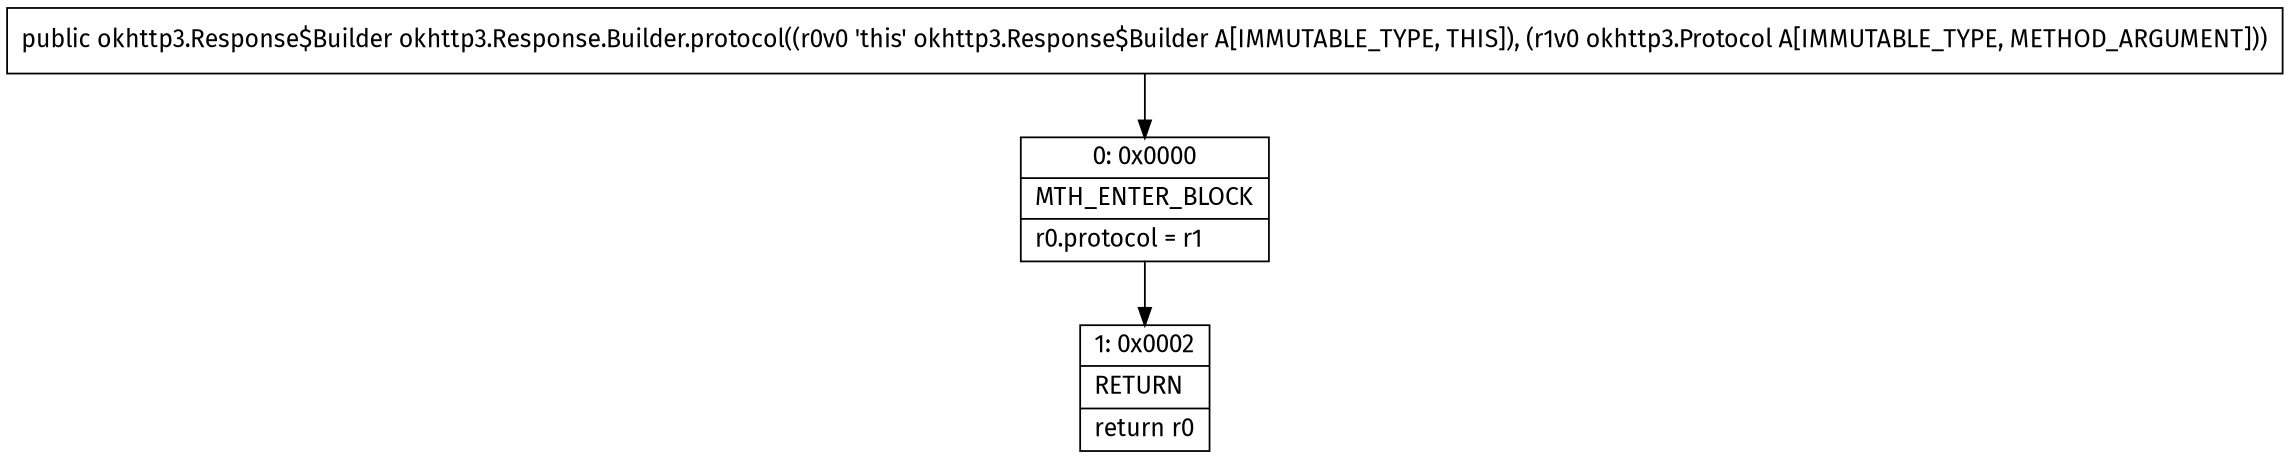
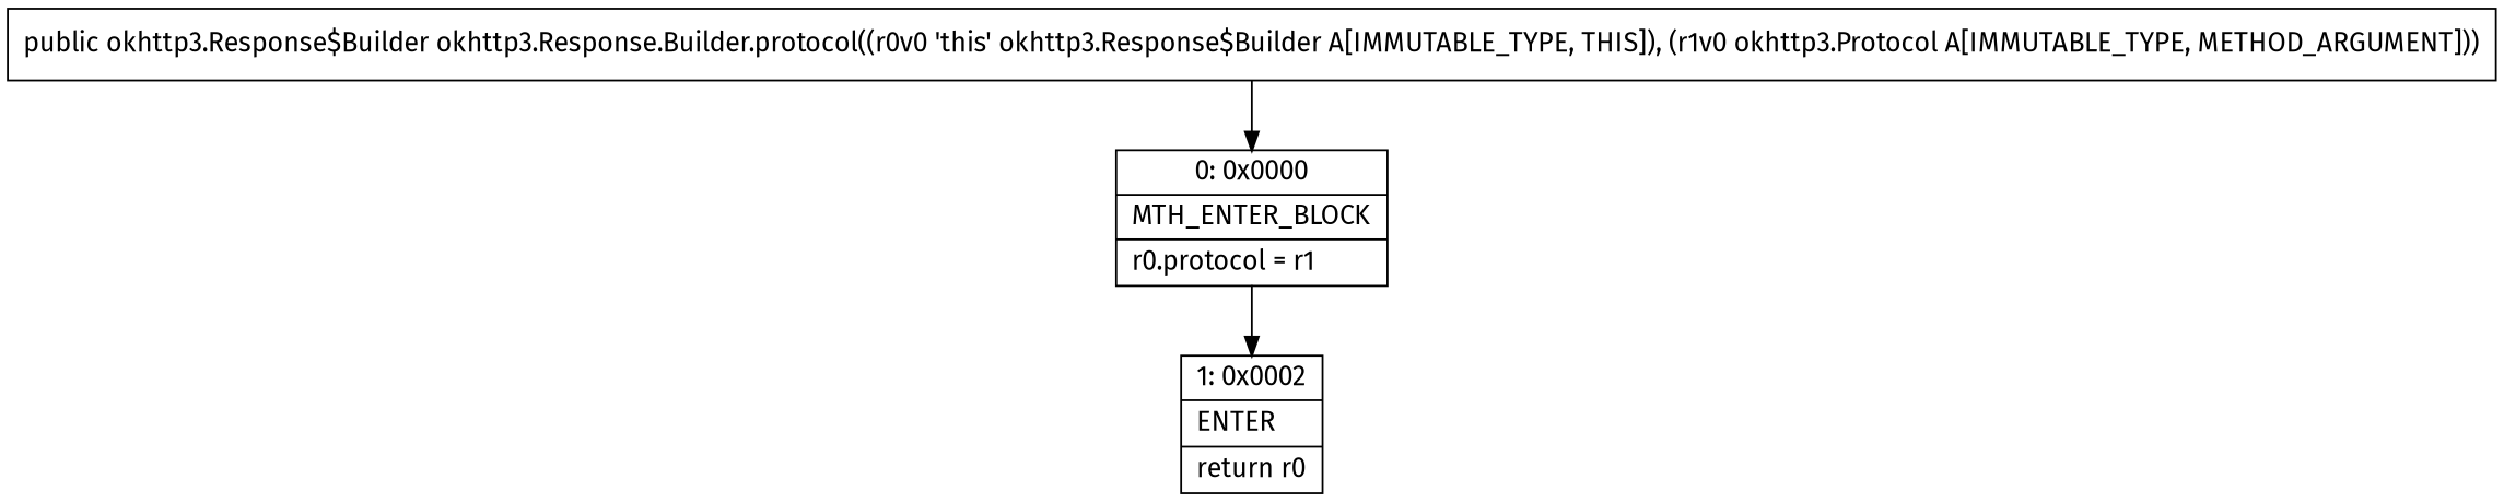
  digraph {
    fontname="Fira Sans"
    node [shape=record fontname="Fira Sans"]
    edge [fontname="Fira Sans"]
    n1 [label="{0\:\ 0x0000|MTH_ENTER_BLOCK\l|r0.protocol = r1\l}"]
-   n2 [label="{1\:\ 0x0002|RETURN\l|return r0\l}"]
+   n2 [label="{1\:\ 0x0002|ENTER\l|return r0\l}"]
    n3 [label="{public okhttp3.Response$Builder okhttp3.Response.Builder.protocol((r0v0 'this' okhttp3.Response$Builder A[IMMUTABLE_TYPE, THIS]), (r1v0 okhttp3.Protocol A[IMMUTABLE_TYPE, METHOD_ARGUMENT])) }"]
    n1 -> n2
    n3 -> n1
  }
